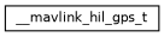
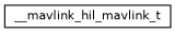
  digraph {
    rankdir=LR
-   n1 [color=black fillcolor=white fontname=Helvetica fontsize=10 height=0.2 label=__mavlink_hil_gps_t shape=record style=filled width=0.4]
+   n1 [color=black fillcolor=white fontname=Helvetica fontsize=10 height=0.2 label=__mavlink_hil_mavlink_t shape=record style=filled width=0.4]
  }
